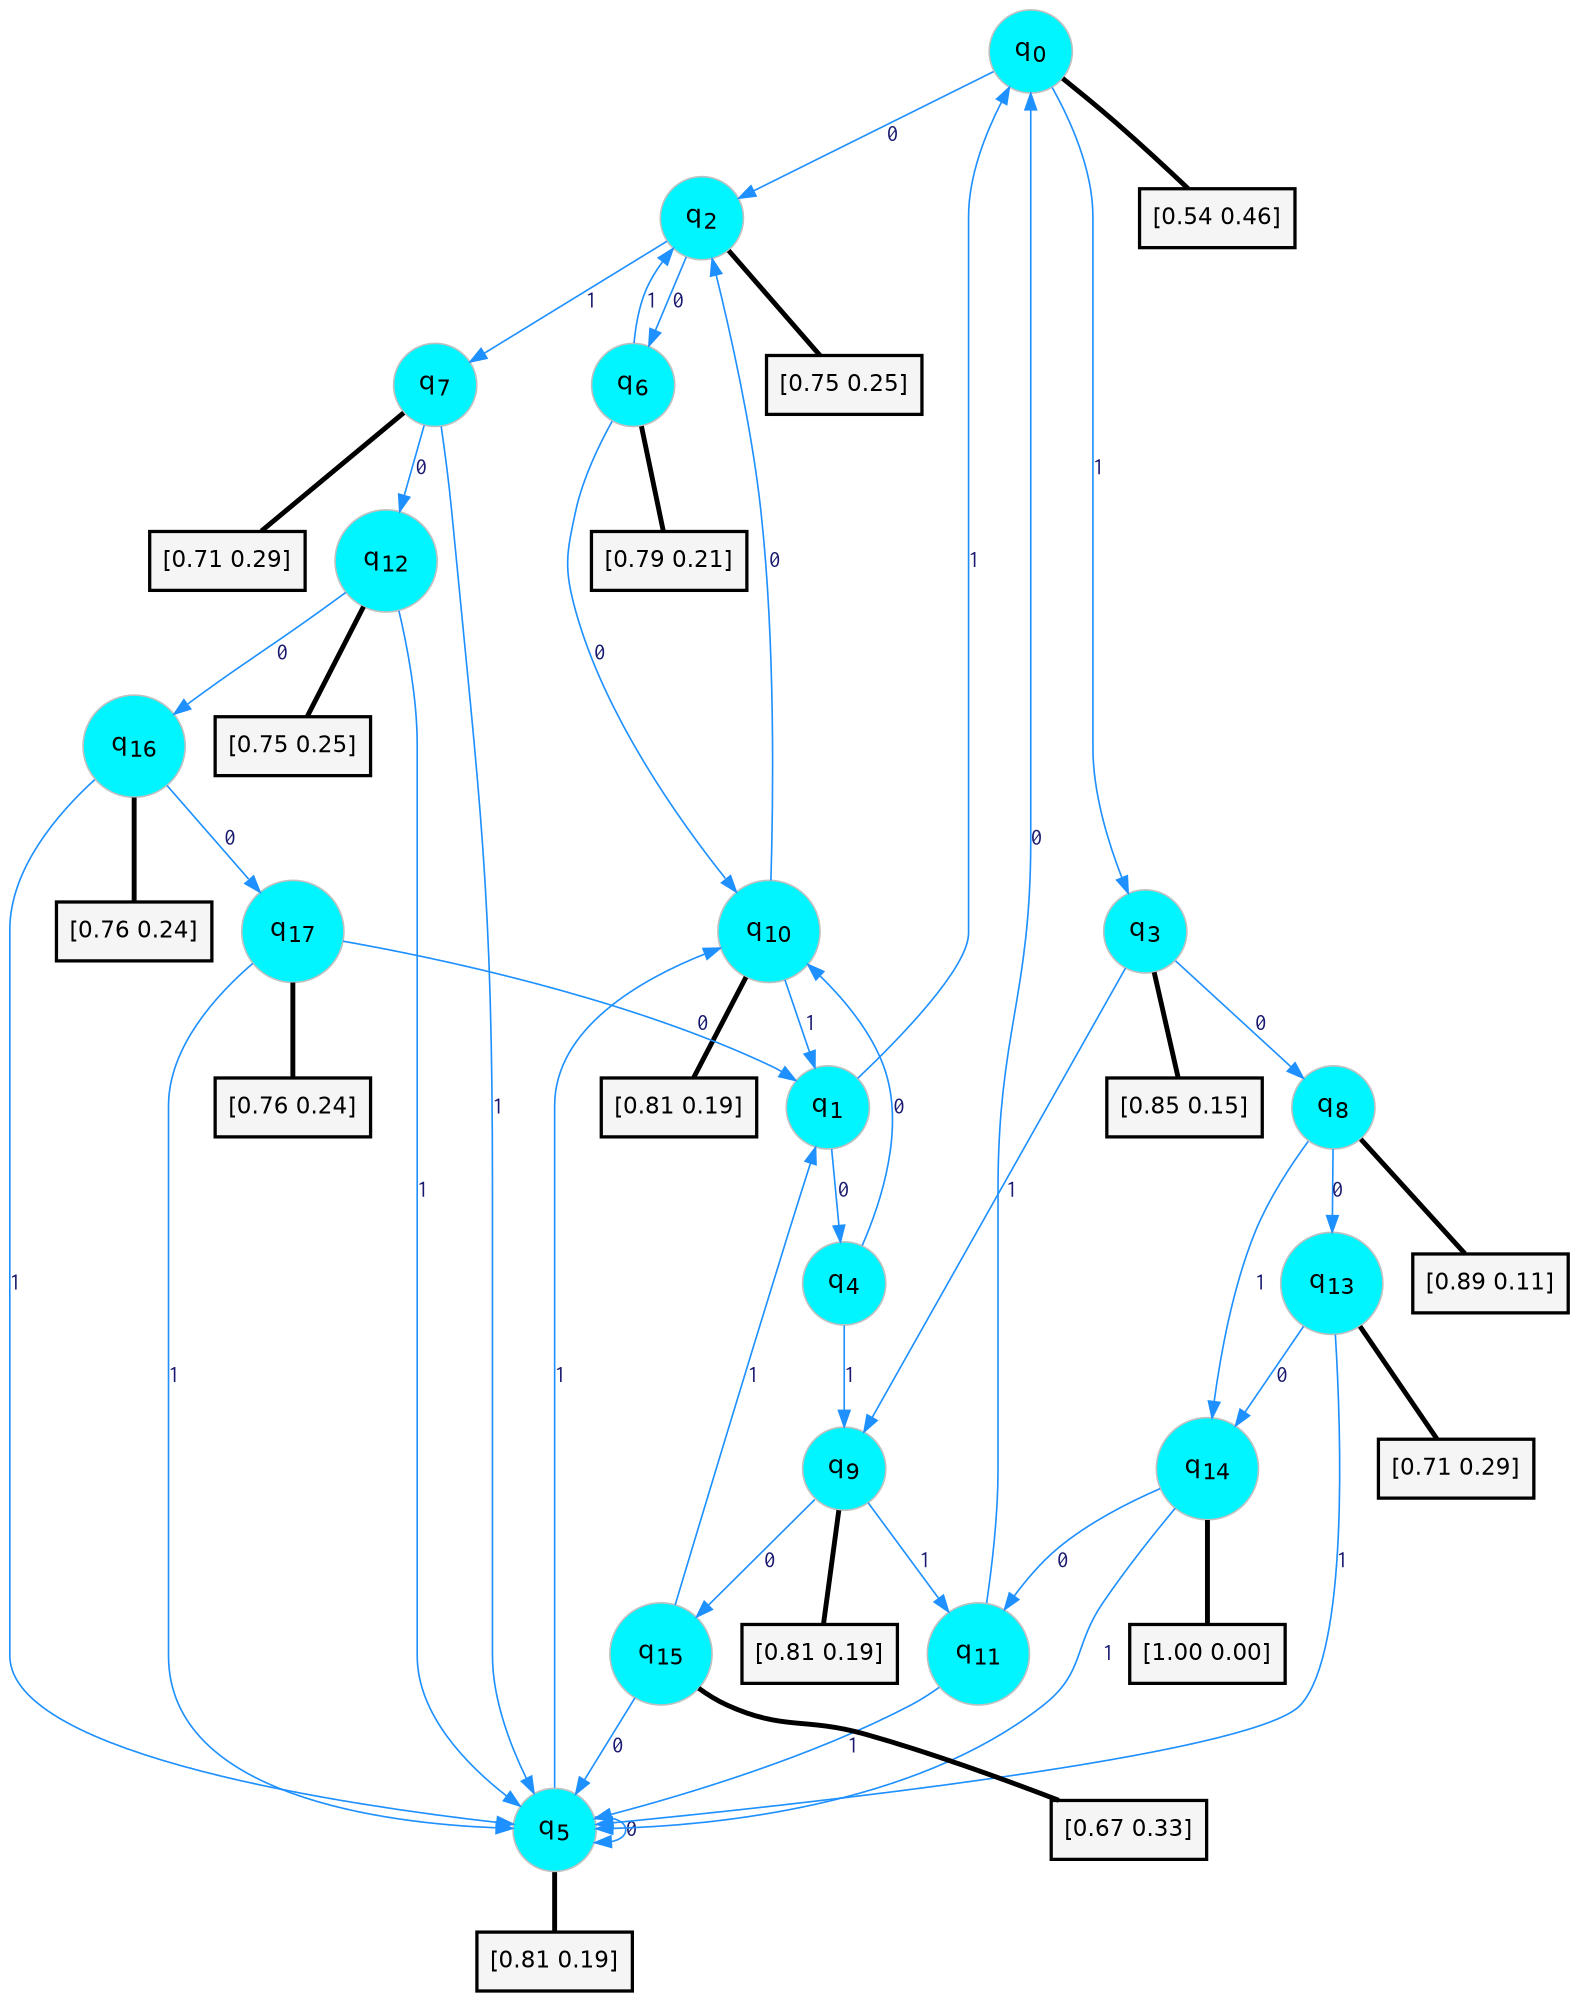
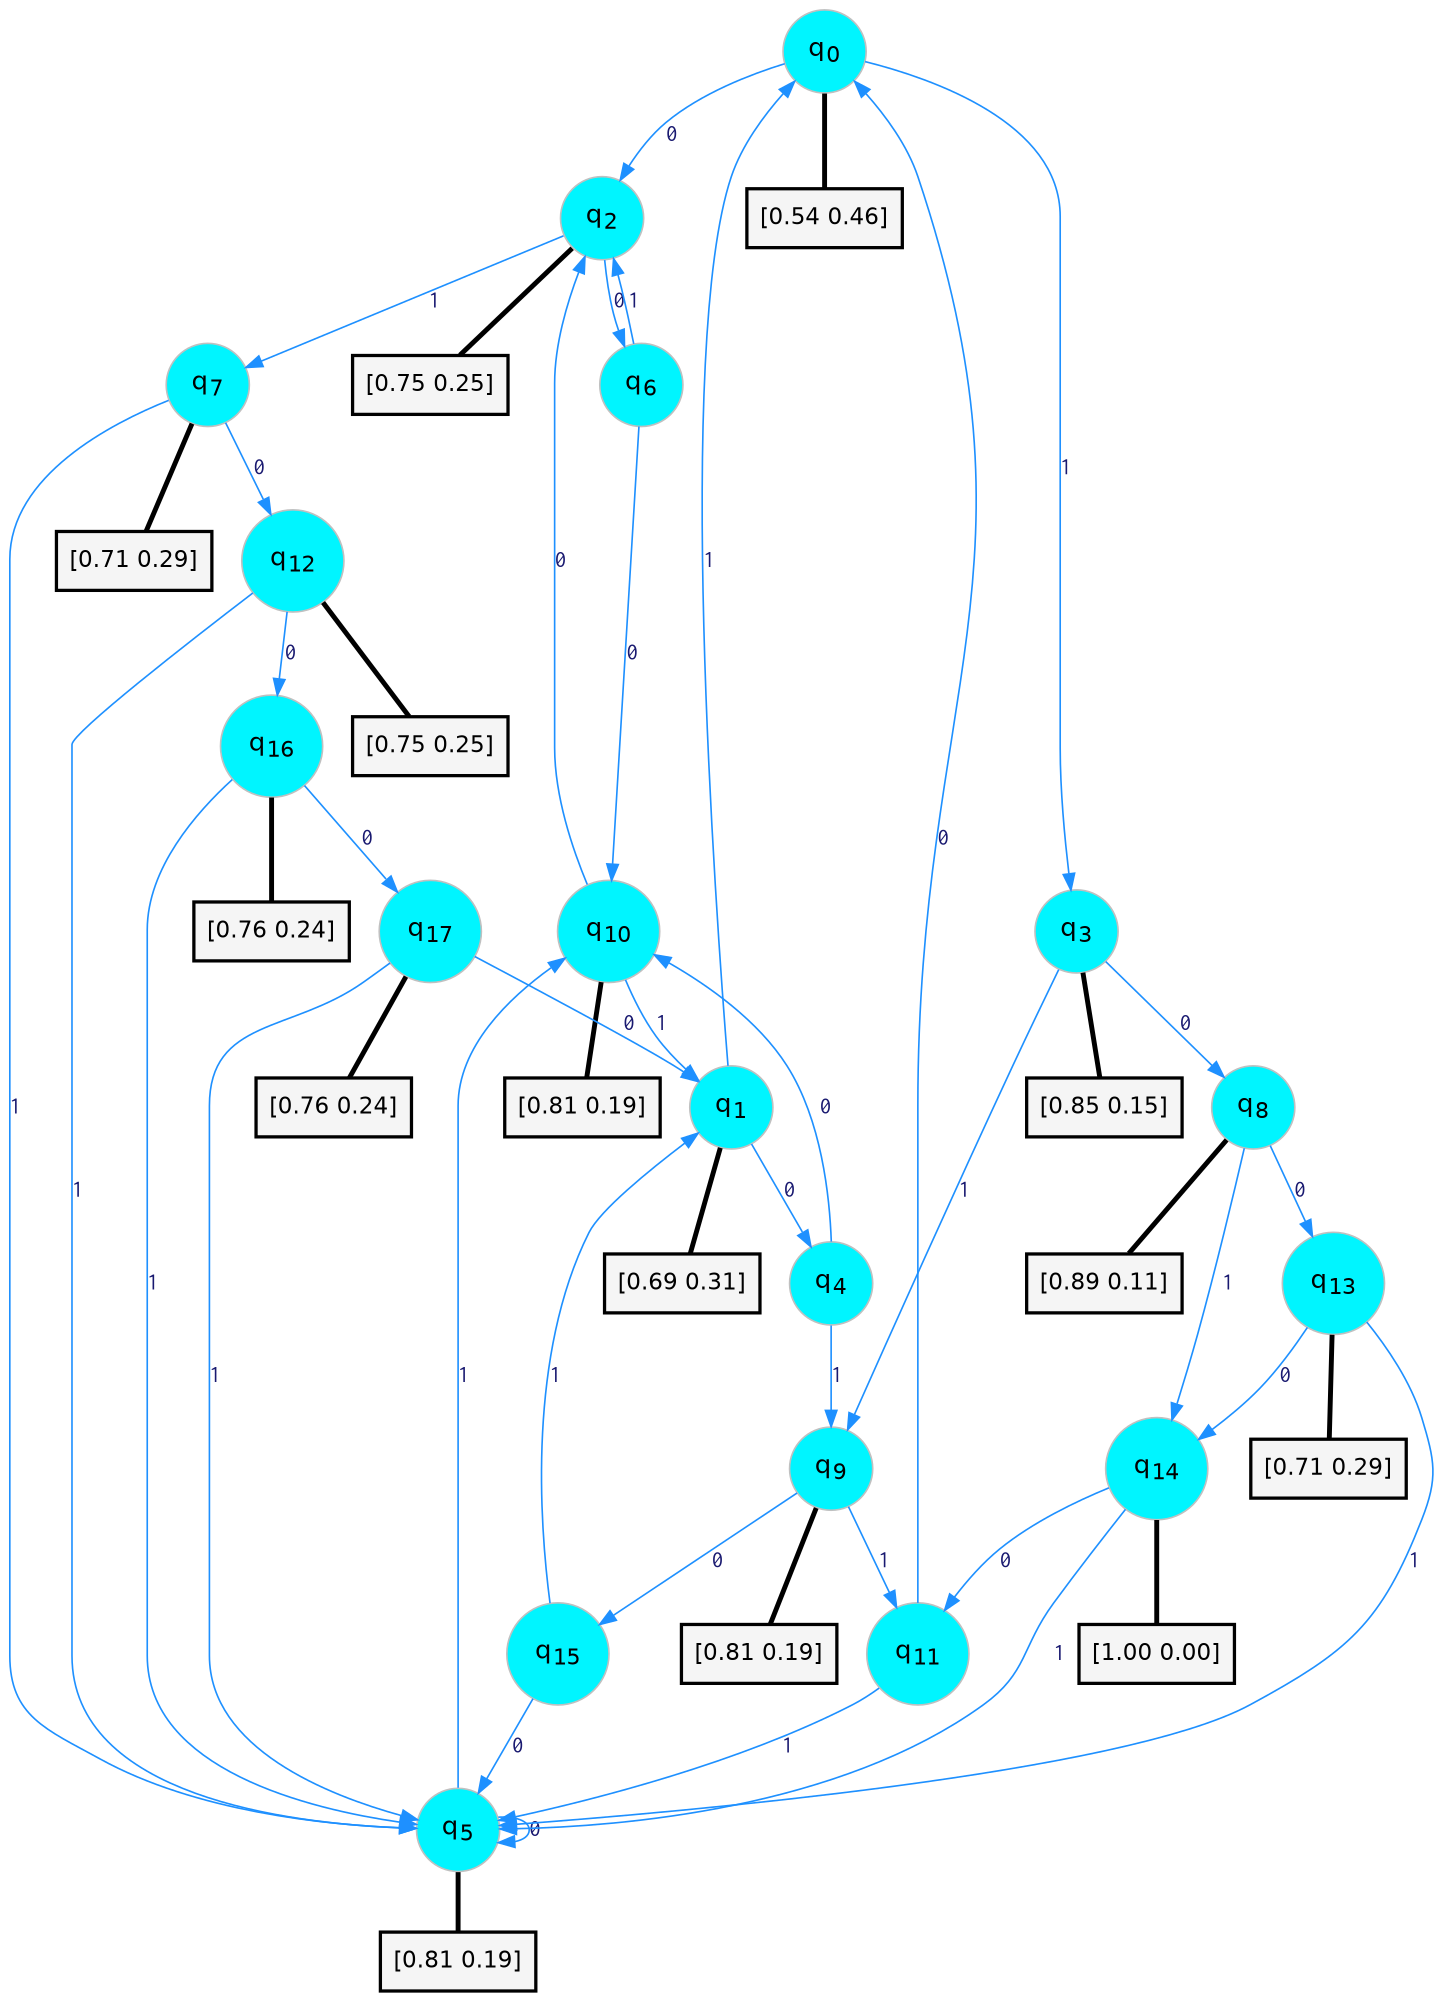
  digraph {
    rankdir=TD
    node [color=gray fillcolor=turquoise1 fontcolor=black fontname=Helvetica fontsize=16 fontweight=bold shape=circle style=filled]
    edge [arrowsize=1 color=dodgerblue1 fontcolor=midnightblue fontname=courier fontweight=bold penwidth=1 style=solid weight=20]
    n1 [label=<q<SUB>0</SUB>>]
    n2 [label=<q<SUB>2</SUB>>]
    n3 [label=<q<SUB>3</SUB>>]
    n4 [color=black fillcolor=whitesmoke fontsize=14 label="[0.54 0.46]" penwidth=2 shape=box]
    n5 [label=<q<SUB>6</SUB>>]
    n6 [label=<q<SUB>7</SUB>>]
    n7 [color=black fillcolor=whitesmoke fontsize=14 label="[0.75 0.25]" penwidth=2 shape=box]
    n8 [label=<q<SUB>8</SUB>>]
    n9 [label=<q<SUB>9</SUB>>]
    n10 [color=black fillcolor=whitesmoke fontsize=14 label="[0.85 0.15]" penwidth=2 shape=box]
    n11 [label=<q<SUB>1</SUB>>]
    n12 [label=<q<SUB>4</SUB>>]
+   n13 [color=black fillcolor=whitesmoke fontsize=14 label="[0.69 0.31]" penwidth=2 shape=box]
    n14 [label=<q<SUB>10</SUB>>]
-   n15 [color=black fillcolor=whitesmoke fontsize=14 label="[0.79 0.21]" penwidth=2 shape=box]
    n16 [label=<q<SUB>5</SUB>>]
    n17 [label=<q<SUB>12</SUB>>]
    n18 [color=black fillcolor=whitesmoke fontsize=14 label="[0.71 0.29]" penwidth=2 shape=box]
    n19 [label=<q<SUB>13</SUB>>]
    n20 [label=<q<SUB>14</SUB>>]
    n21 [color=black fillcolor=whitesmoke fontsize=14 label="[0.89 0.11]" penwidth=2 shape=box]
    n22 [label=<q<SUB>11</SUB>>]
    n23 [label=<q<SUB>15</SUB>>]
    n24 [color=black fillcolor=whitesmoke fontsize=14 label="[0.81 0.19]" penwidth=2 shape=box]
    n25 [color=black fillcolor=whitesmoke fontsize=14 label="[0.81 0.19]" penwidth=2 shape=box]
    n26 [color=black fillcolor=whitesmoke fontsize=14 label="[0.81 0.19]" penwidth=2 shape=box]
    n27 [label=<q<SUB>16</SUB>>]
    n28 [color=black fillcolor=whitesmoke fontsize=14 label="[0.75 0.25]" penwidth=2 shape=box]
    n29 [color=black fillcolor=whitesmoke fontsize=14 label="[0.71 0.29]" penwidth=2 shape=box]
    n30 [color=black fillcolor=whitesmoke fontsize=14 label="[1.00 0.00]" penwidth=2 shape=box]
-   n31 [color=black fillcolor=whitesmoke fontsize=14 label="[0.67 0.33]" penwidth=2 shape=box]
    n32 [label=<q<SUB>17</SUB>>]
    n33 [color=black fillcolor=whitesmoke fontsize=14 label="[0.76 0.24]" penwidth=2 shape=box]
    n34 [color=black fillcolor=whitesmoke fontsize=14 label="[0.76 0.24]" penwidth=2 shape=box]
    n1 -> n2 [label=0]
    n1 -> n3 [label=1]
    n1 -> n4 [arrowhead=none color=black penwidth=3]
    n2 -> n5 [label=0]
    n2 -> n6 [label=1]
    n2 -> n7 [arrowhead=none color=black penwidth=3]
    n3 -> n8 [label=0]
    n3 -> n9 [label=1]
    n3 -> n10 [arrowhead=none color=black penwidth=3]
    n5 -> n2 [label=1]
    n5 -> n14 [label=0]
-   n5 -> n15 [arrowhead=none color=black penwidth=3]
    n6 -> n16 [label=1]
    n6 -> n17 [label=0]
    n6 -> n18 [arrowhead=none color=black penwidth=3]
    n8 -> n19 [label=0]
    n8 -> n20 [label=1]
    n8 -> n21 [arrowhead=none color=black penwidth=3]
    n9 -> n22 [label=1]
    n9 -> n23 [label=0]
    n9 -> n24 [arrowhead=none color=black penwidth=3]
    n11 -> n1 [label=1]
    n11 -> n12 [label=0]
+   n11 -> n13 [arrowhead=none color=black penwidth=3]
    n12 -> n9 [label=1]
    n12 -> n14 [label=0]
    n14 -> n2 [label=0]
    n14 -> n11 [label=1]
    n14 -> n25 [arrowhead=none color=black penwidth=3]
    n16 -> n14 [label=1]
    n16 -> n16 [label=0]
    n16 -> n26 [arrowhead=none color=black penwidth=3]
    n17 -> n16 [label=1]
    n17 -> n27 [label=0]
    n17 -> n28 [arrowhead=none color=black penwidth=3]
    n19 -> n16 [label=1]
    n19 -> n20 [label=0]
    n19 -> n29 [arrowhead=none color=black penwidth=3]
    n20 -> n16 [label=1]
    n20 -> n22 [label=0]
    n20 -> n30 [arrowhead=none color=black penwidth=3]
    n22 -> n1 [label=0]
    n22 -> n16 [label=1]
    n23 -> n11 [label=1]
    n23 -> n16 [label=0]
-   n23 -> n31 [arrowhead=none color=black penwidth=3]
    n27 -> n16 [label=1]
    n27 -> n32 [label=0]
    n27 -> n33 [arrowhead=none color=black penwidth=3]
    n32 -> n11 [label=0]
    n32 -> n16 [label=1]
    n32 -> n34 [arrowhead=none color=black penwidth=3]
  }
